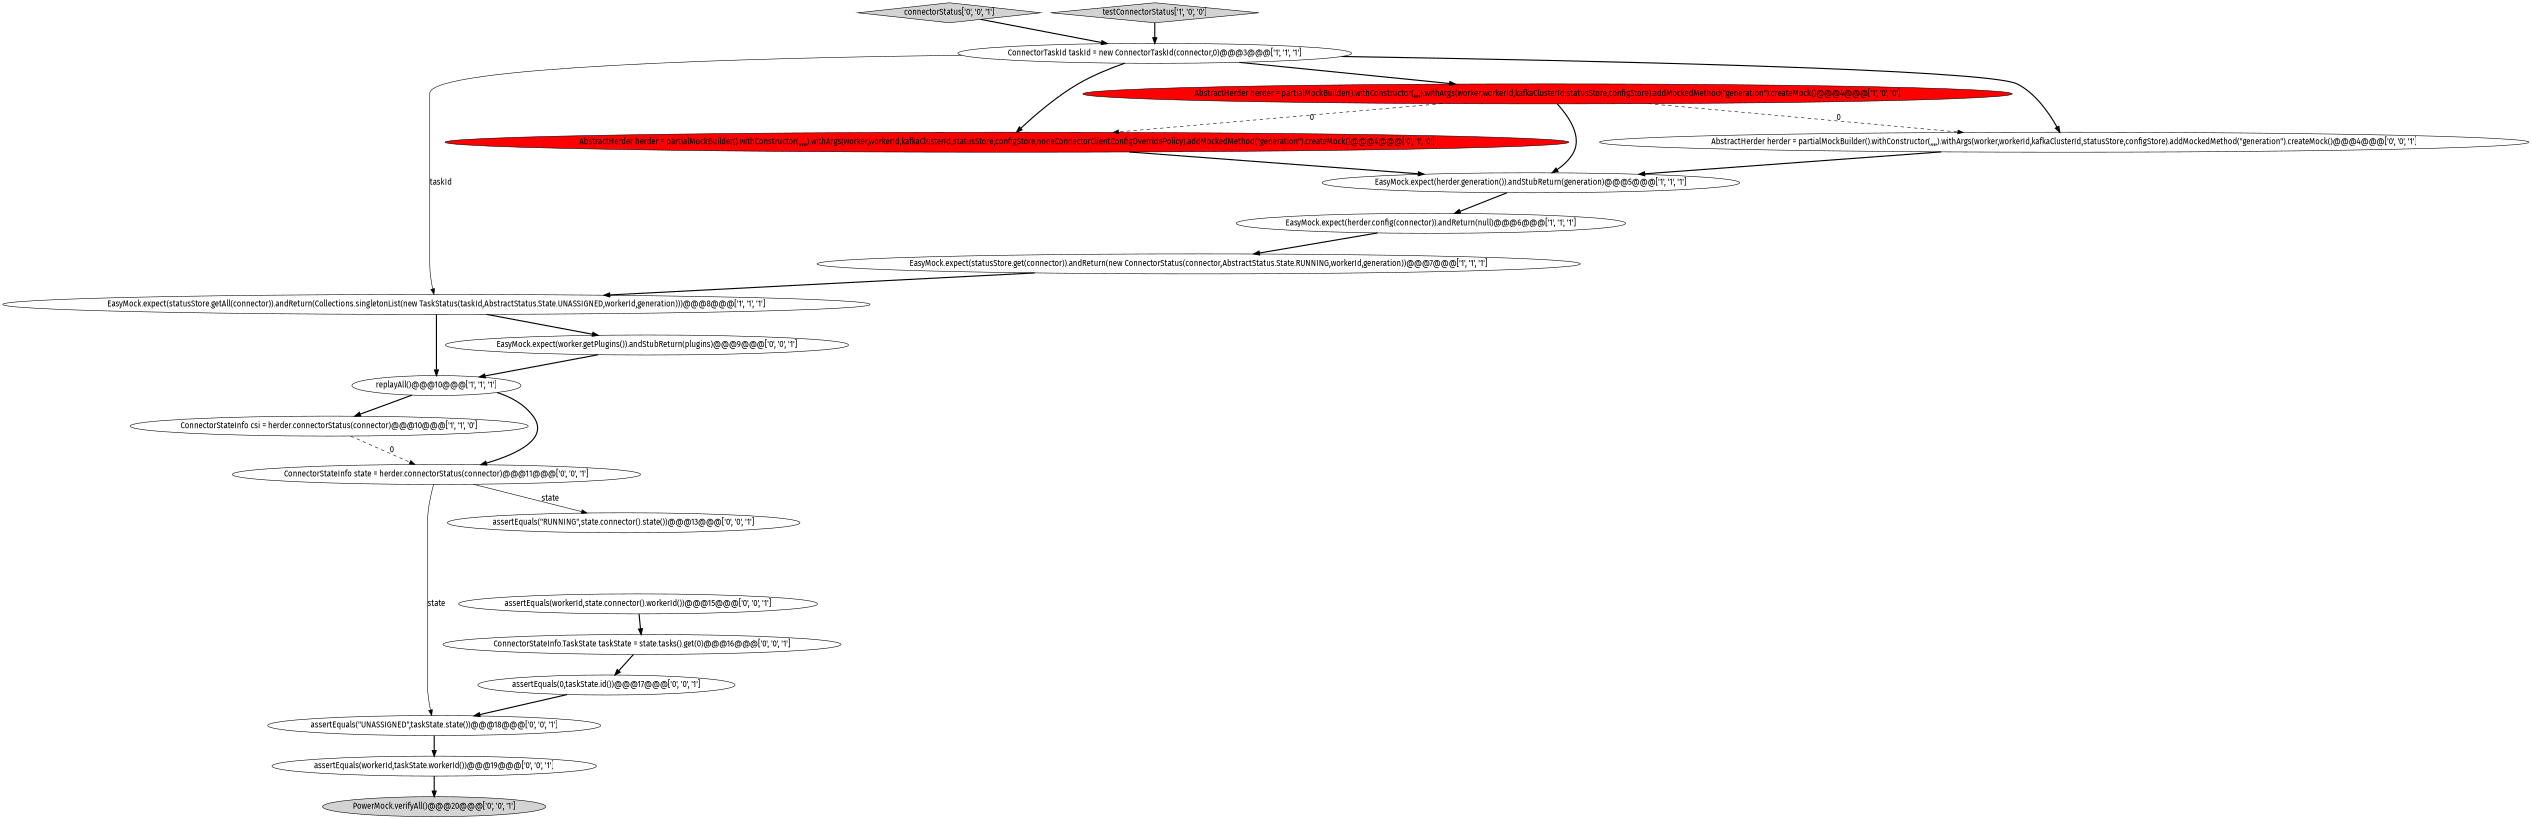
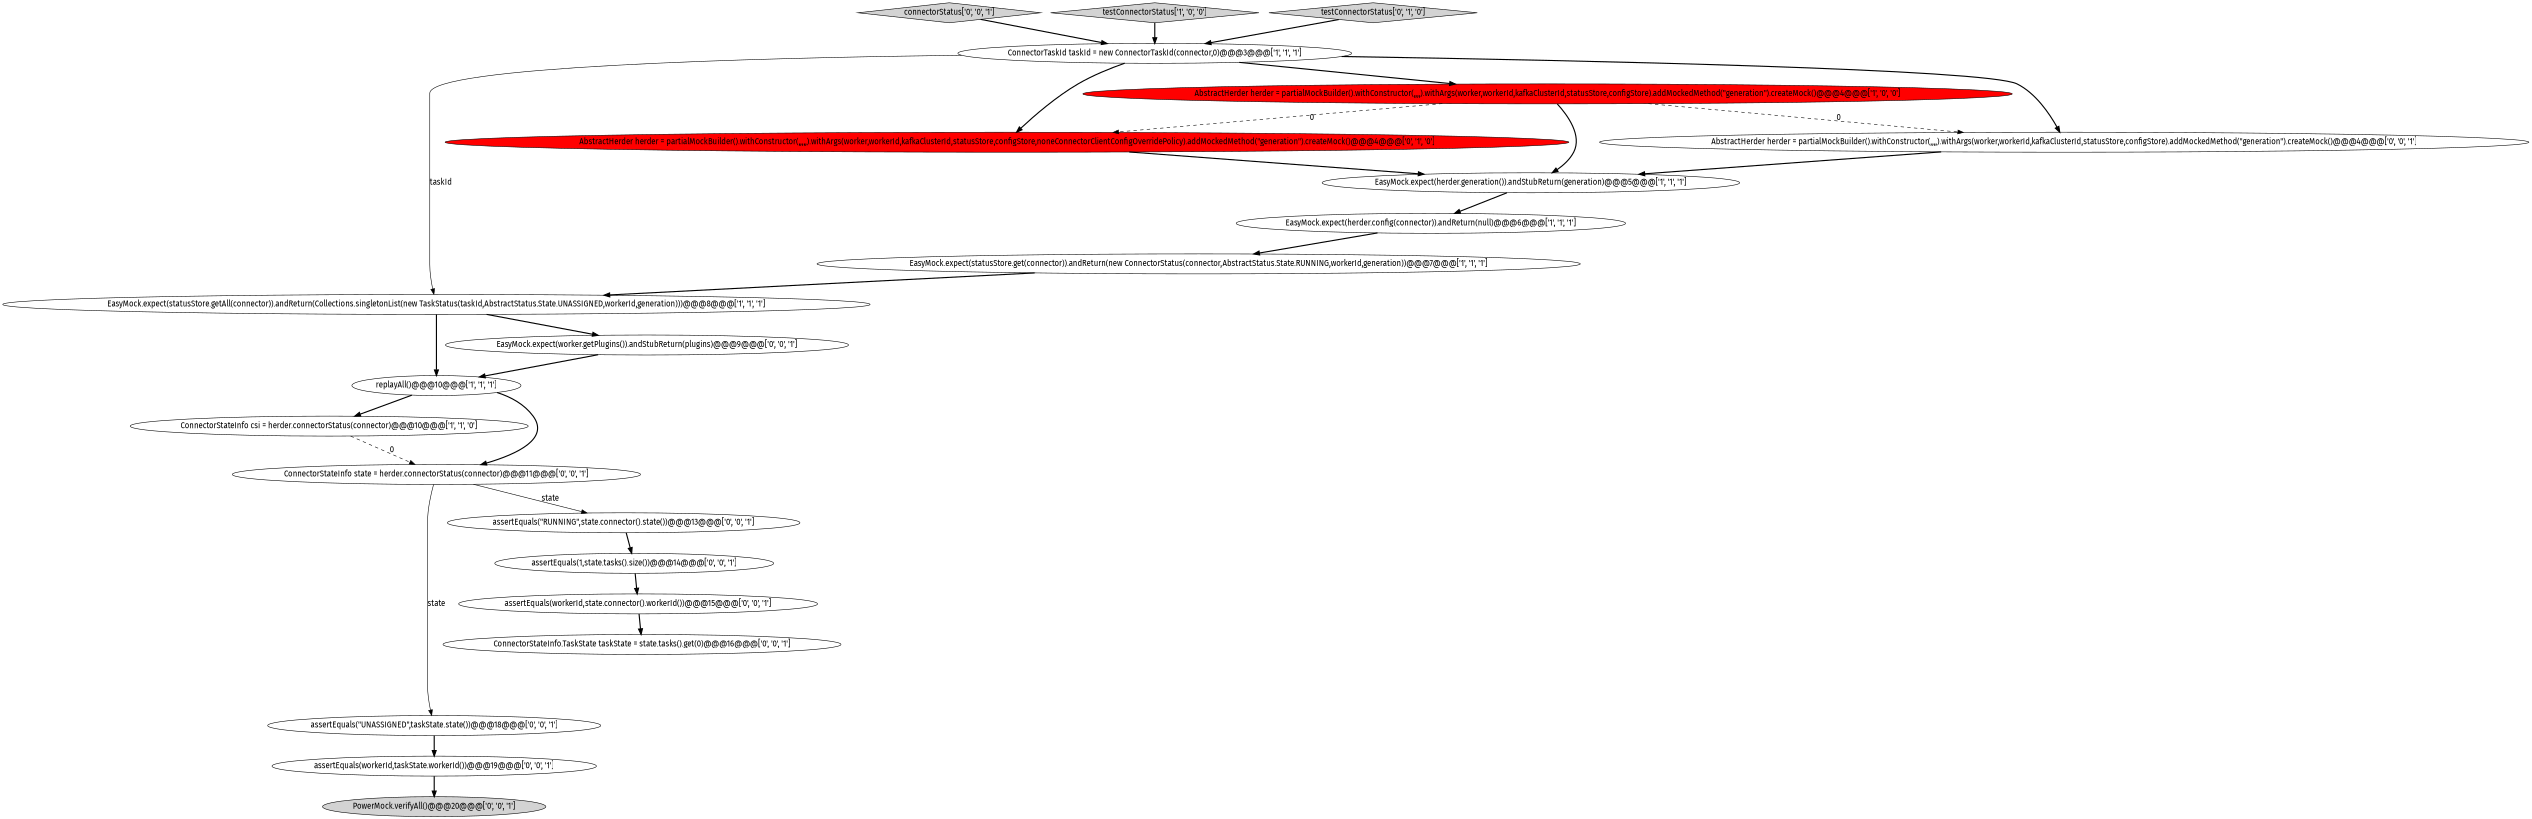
  digraph {
    fontname="Fira Sans"
    node [fillcolor=white fontname="Fira Sans" shape=ellipse style=filled]
    edge [fontname="Fira Sans" style=bold]
    n1 [label="ConnectorStateInfo csi = herder.connectorStatus(connector)@@@10@@@['1', '1', '0']"]
    n2 [label="ConnectorStateInfo state = herder.connectorStatus(connector)@@@11@@@['0', '0', '1']"]
    n3 [label="assertEquals(\"UNASSIGNED\",taskState.state())@@@18@@@['0', '0', '1']"]
    n4 [label="assertEquals(\"RUNNING\",state.connector().state())@@@13@@@['0', '0', '1']"]
    n5 [label="EasyMock.expect(herder.config(connector)).andReturn(null)@@@6@@@['1', '1', '1']"]
    n6 [label="EasyMock.expect(statusStore.get(connector)).andReturn(new ConnectorStatus(connector,AbstractStatus.State.RUNNING,workerId,generation))@@@7@@@['1', '1', '1']"]
    n7 [label="EasyMock.expect(statusStore.getAll(connector)).andReturn(Collections.singletonList(new TaskStatus(taskId,AbstractStatus.State.UNASSIGNED,workerId,generation)))@@@8@@@['1', '1', '1']"]
    n8 [fillcolor=lightgray label="connectorStatus['0', '0', '1']" shape=diamond]
    n9 [label="ConnectorTaskId taskId = new ConnectorTaskId(connector,0)@@@3@@@['1', '1', '1']"]
    n10 [label="AbstractHerder herder = partialMockBuilder().withConstructor(,,,,).withArgs(worker,workerId,kafkaClusterId,statusStore,configStore).addMockedMethod(\"generation\").createMock()@@@4@@@['0', '0', '1']"]
    n11 [fillcolor=red label="AbstractHerder herder = partialMockBuilder().withConstructor(,,,,).withArgs(worker,workerId,kafkaClusterId,statusStore,configStore).addMockedMethod(\"generation\").createMock()@@@4@@@['1', '0', '0']"]
    n12 [fillcolor=red label="AbstractHerder herder = partialMockBuilder().withConstructor(,,,,,).withArgs(worker,workerId,kafkaClusterId,statusStore,configStore,noneConnectorClientConfigOverridePolicy).addMockedMethod(\"generation\").createMock()@@@4@@@['0', '1', '0']"]
    n13 [label="assertEquals(workerId,taskState.workerId())@@@19@@@['0', '0', '1']"]
    n14 [fillcolor=lightgray label="PowerMock.verifyAll()@@@20@@@['0', '0', '1']"]
+   n15 [label="assertEquals(1,state.tasks().size())@@@14@@@['0', '0', '1']"]
    n16 [label="assertEquals(workerId,state.connector().workerId())@@@15@@@['0', '0', '1']"]
    n17 [label="ConnectorStateInfo.TaskState taskState = state.tasks().get(0)@@@16@@@['0', '0', '1']"]
    n18 [label="EasyMock.expect(herder.generation()).andStubReturn(generation)@@@5@@@['1', '1', '1']"]
    n19 [label="replayAll()@@@10@@@['1', '1', '1']"]
    n20 [label="EasyMock.expect(worker.getPlugins()).andStubReturn(plugins)@@@9@@@['0', '0', '1']"]
-   n21 [label="assertEquals(0,taskState.id())@@@17@@@['0', '0', '1']"]
    n22 [fillcolor=lightgray label="testConnectorStatus['1', '0', '0']" shape=diamond]
+   n23 [fillcolor=lightgray label="testConnectorStatus['0', '1', '0']" shape=diamond]
    n1 -> n2 [label=0 style=dashed]
    n2 -> n3 [label=state style=solid]
    n2 -> n4 [label=state style=solid]
    n3 -> n13
+   n4 -> n15
    n5 -> n6
    n6 -> n7
    n7 -> n19
    n7 -> n20
    n8 -> n9
    n9 -> n7 [label=taskId style=solid]
    n9 -> n10
    n9 -> n11
    n9 -> n12
    n10 -> n18
    n11 -> n10 [label=0 style=dashed]
    n11 -> n12 [label=0 style=dashed]
    n11 -> n18
    n12 -> n18
    n13 -> n14
+   n15 -> n16
    n16 -> n17
-   n17 -> n21
    n18 -> n5
    n19 -> n1
    n19 -> n2
    n20 -> n19
-   n21 -> n3
    n22 -> n9
+   n23 -> n9
  }
